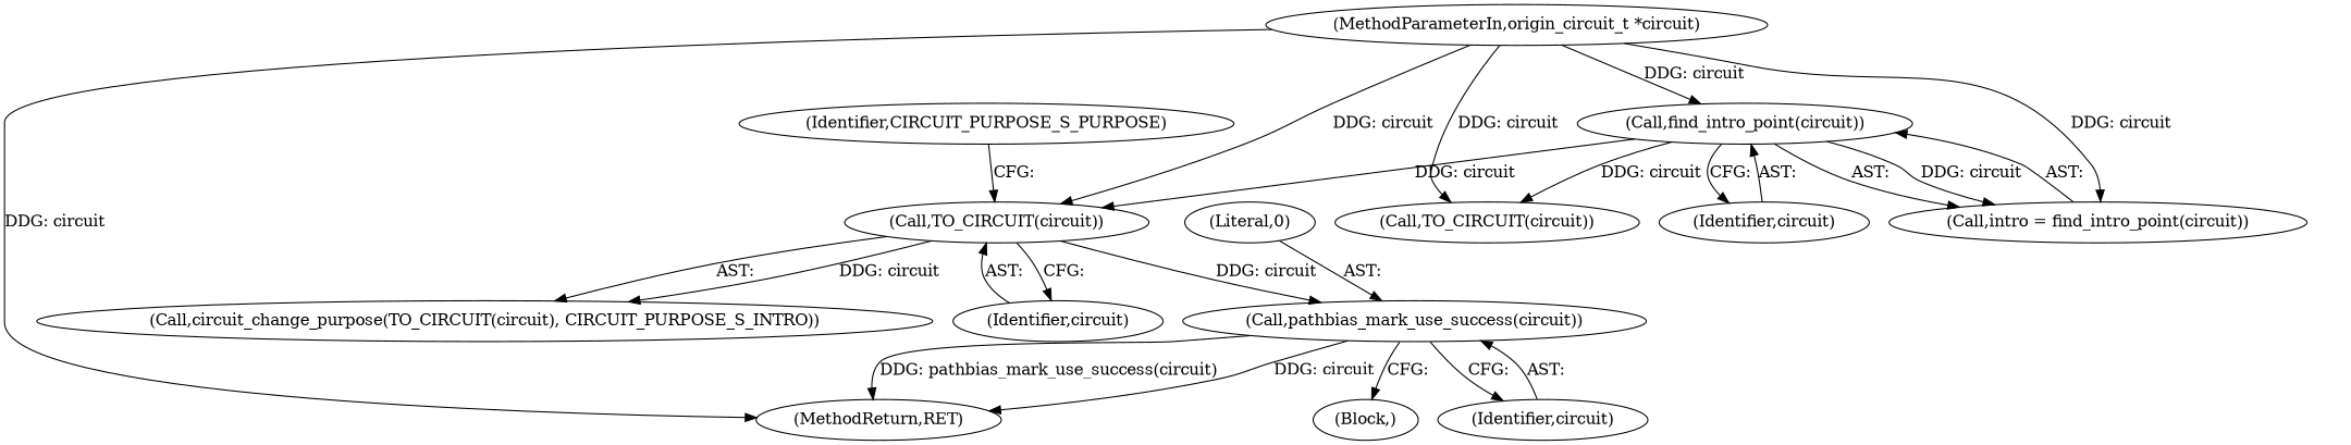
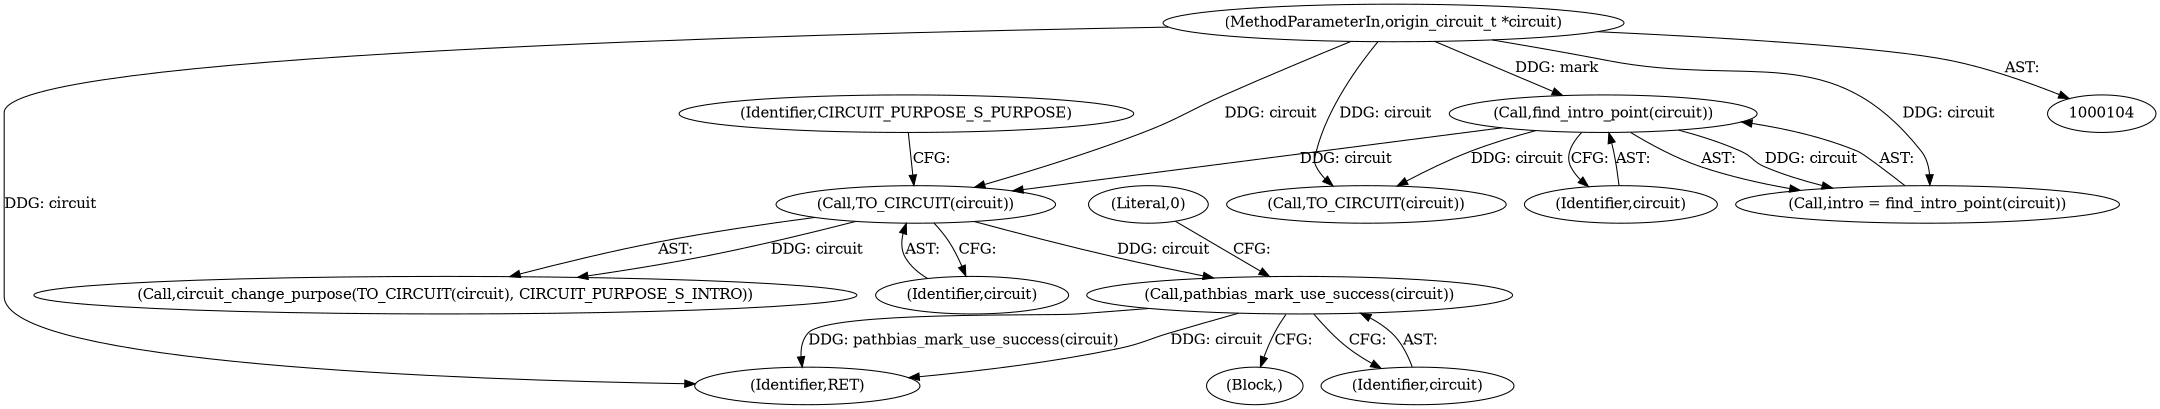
  digraph {
    n1 [label="(Call,pathbias_mark_use_success(circuit))"]
-   n2 [label="(MethodReturn,RET)"]
+   n2 [label="(Identifier,RET)"]
    n3 [label="(Block,)"]
    n4 [label="(Identifier,circuit)"]
    n5 [label="(Call,TO_CIRCUIT(circuit))"]
    n6 [label="(Call,circuit_change_purpose(TO_CIRCUIT(circuit), CIRCUIT_PURPOSE_S_INTRO))"]
    n7 [label="(Identifier,circuit)"]
    n8 [label="(Call,find_intro_point(circuit))"]
    n9 [label="(Call,TO_CIRCUIT(circuit))"]
    n10 [label="(Call,intro = find_intro_point(circuit))"]
    n11 [label="(Identifier,circuit)"]
    n12 [label="(MethodParameterIn,origin_circuit_t *circuit)"]
+   1000104
    n14 [label="(Identifier,CIRCUIT_PURPOSE_S_PURPOSE)"]
    n15 [label="(Literal,0)"]
    n1 -> n2 [label="DDG: pathbias_mark_use_success(circuit)"]
    n1 -> n2 [label="DDG: circuit"]
    n1 -> n3 [label="CFG: "]
    n1 -> n4 [label="CFG: "]
    n4 -> n1 [label="AST: "]
    n5 -> n1 [label="DDG: circuit"]
    n5 -> n6 [label="AST: "]
    n5 -> n6 [label="DDG: circuit"]
    n5 -> n7 [label="CFG: "]
    n7 -> n5 [label="AST: "]
    n8 -> n5 [label="DDG: circuit"]
    n8 -> n9 [label="DDG: circuit"]
    n8 -> n10 [label="AST: "]
    n8 -> n10 [label="DDG: circuit"]
    n8 -> n11 [label="CFG: "]
    n10 -> n8 [label="AST: "]
    n11 -> n8 [label="AST: "]
    n12 -> n2 [label="DDG: circuit"]
    n12 -> n5 [label="DDG: circuit"]
-   n12 -> n8 [label="DDG: circuit"]
+   n12 -> n8 [label="DDG: mark"]
    n12 -> n9 [label="DDG: circuit"]
    n12 -> n10 [label="DDG: circuit"]
+   n12 -> 1000104 [label="AST: "]
    n14 -> n5 [label="CFG: "]
-   n15 -> n1 [label="AST: "]
+   n15 -> n1 [label="CFG: "]
  }
